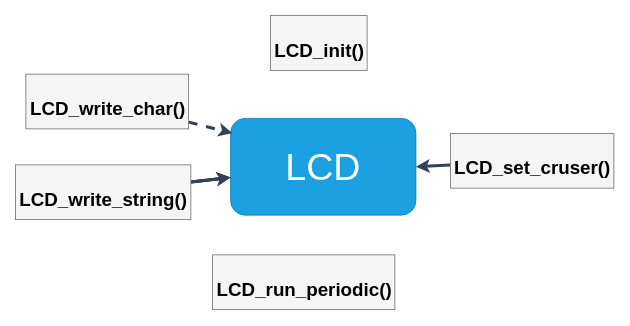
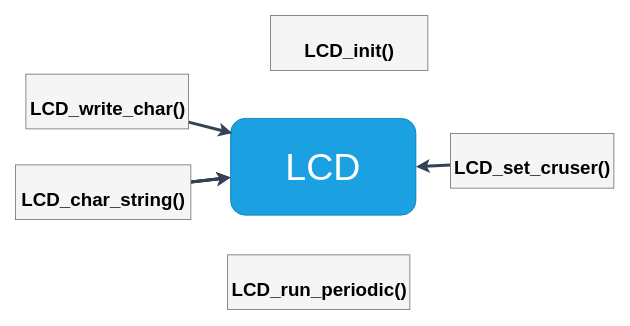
  <mxCell id="0" />
  <mxCell id="1" parent="0" />
  <mxCell id="2" value="&lt;font style=&quot;font-size: 50px&quot;&gt;LCD&lt;/font&gt;" style="rounded=1;whiteSpace=wrap;html=1;fillColor=#1ba1e2;fontColor=#ffffff;strokeColor=#006EAF;" vertex="1" parent="1"><mxGeometry x="307" y="157" width="247" height="129" as="geometry" /></mxCell>
- <mxCell id="3" value="&lt;font style=&quot;font-size: 25px&quot; color=&quot;#000000&quot;&gt;&lt;b&gt;&lt;font style=&quot;font-size: 25px&quot;&gt;LCD_init&lt;/font&gt;()&lt;/b&gt;&lt;/font&gt;" style="text;html=1;align=center;verticalAlign=middle;resizable=0;points=[];autosize=1;strokeColor=#666666;fillColor=#f5f5f5;fontSize=50;fontColor=#333333;" vertex="1" parent="1"><mxGeometry x="360" y="20" width="129" height="73" as="geometry" /></mxCell>
- <mxCell id="4" style="edgeStyle=none;rounded=0;html=1;entryX=0.009;entryY=0.153;entryDx=0;entryDy=0;entryPerimeter=0;fontSize=25;fontColor=#000000;strokeWidth=4;fillColor=#647687;strokeColor=#314354;dashed=1;" edge="1" parent="1" source="5" target="2"><mxGeometry relative="1" as="geometry" /></mxCell>
+ <mxCell id="3" value="&lt;font style=&quot;font-size: 25px&quot; color=&quot;#000000&quot;&gt;&lt;b&gt;&lt;font style=&quot;font-size: 25px&quot;&gt;LCD_init&lt;/font&gt;()&lt;/b&gt;&lt;/font&gt;" style="text;html=1;align=center;verticalAlign=middle;resizable=0;points=[];autosize=1;strokeColor=#666666;fillColor=#f5f5f5;fontSize=50;fontColor=#333333;" vertex="1" parent="1"><mxGeometry x="360" y="20" width="210" height="73" as="geometry" /></mxCell>
+ <mxCell id="4" style="edgeStyle=none;rounded=0;html=1;entryX=0.009;entryY=0.153;entryDx=0;entryDy=0;entryPerimeter=0;fontSize=25;fontColor=#000000;strokeWidth=4;fillColor=#647687;strokeColor=#314354;" edge="1" parent="1" source="5" target="2"><mxGeometry relative="1" as="geometry" /></mxCell>
  <mxCell id="5" value="&lt;font color=&quot;#000000&quot;&gt;&lt;span style=&quot;font-size: 25px&quot;&gt;&lt;b&gt;LCD_write_char()&lt;/b&gt;&lt;/span&gt;&lt;/font&gt;" style="text;html=1;align=center;verticalAlign=middle;resizable=0;points=[];autosize=1;strokeColor=#666666;fillColor=#f5f5f5;fontSize=50;fontColor=#333333;" vertex="1" parent="1"><mxGeometry x="34" y="98" width="217" height="73" as="geometry" /></mxCell>
  <mxCell id="6" style="edgeStyle=none;rounded=0;html=1;fontSize=25;fontColor=#000000;strokeWidth=4;" edge="1" parent="1" source="8" target="2"><mxGeometry relative="1" as="geometry" /></mxCell>
  <mxCell id="7" value="" style="edgeStyle=none;rounded=0;html=1;fontSize=25;fontColor=#000000;strokeWidth=4;fillColor=#647687;strokeColor=#314354;" edge="1" parent="1" source="8" target="2"><mxGeometry relative="1" as="geometry" /></mxCell>
- <mxCell id="8" value="&lt;font color=&quot;#000000&quot;&gt;&lt;span style=&quot;font-size: 25px&quot;&gt;&lt;b&gt;LCD_write_string()&lt;/b&gt;&lt;/span&gt;&lt;/font&gt;" style="text;html=1;align=center;verticalAlign=middle;resizable=0;points=[];autosize=1;strokeColor=#666666;fillColor=#f5f5f5;fontSize=50;fontColor=#333333;" vertex="1" parent="1"><mxGeometry x="20" y="219" width="234" height="73" as="geometry" /></mxCell>
+ <mxCell id="8" value="&lt;font color=&quot;#000000&quot;&gt;&lt;span style=&quot;font-size: 25px&quot;&gt;&lt;b&gt;LCD_char_string()&lt;/b&gt;&lt;/span&gt;&lt;/font&gt;" style="text;html=1;align=center;verticalAlign=middle;resizable=0;points=[];autosize=1;strokeColor=#666666;fillColor=#f5f5f5;fontSize=50;fontColor=#333333;" vertex="1" parent="1"><mxGeometry x="20" y="219" width="234" height="73" as="geometry" /></mxCell>
  <mxCell id="9" style="edgeStyle=none;rounded=0;html=1;entryX=1;entryY=0.5;entryDx=0;entryDy=0;fontSize=25;fontColor=#000000;strokeWidth=4;fillColor=#647687;strokeColor=#314354;" edge="1" parent="1" source="10" target="2"><mxGeometry relative="1" as="geometry" /></mxCell>
  <mxCell id="10" value="&lt;font color=&quot;#000000&quot;&gt;&lt;span style=&quot;font-size: 25px&quot;&gt;&lt;b&gt;LCD_set_cruser()&lt;/b&gt;&lt;/span&gt;&lt;/font&gt;" style="text;html=1;align=center;verticalAlign=middle;resizable=0;points=[];autosize=1;strokeColor=#666666;fillColor=#f5f5f5;fontSize=50;fontColor=#333333;" vertex="1" parent="1"><mxGeometry x="600" y="177" width="218" height="73" as="geometry" /></mxCell>
- <mxCell id="11" value="&lt;font color=&quot;#000000&quot;&gt;&lt;span style=&quot;font-size: 25px&quot;&gt;&lt;b&gt;LCD_run_periodic()&lt;/b&gt;&lt;/span&gt;&lt;/font&gt;" style="text;html=1;align=center;verticalAlign=middle;resizable=0;points=[];autosize=1;fontSize=50;strokeColor=#666666;fillColor=#f5f5f5;fontColor=#333333;" vertex="1" parent="1"><mxGeometry x="283" y="339" width="243" height="73" as="geometry" /></mxCell>
+ <mxCell id="11" value="&lt;font color=&quot;#000000&quot;&gt;&lt;span style=&quot;font-size: 25px&quot;&gt;&lt;b&gt;LCD_run_periodic()&lt;/b&gt;&lt;/span&gt;&lt;/font&gt;" style="text;html=1;align=center;verticalAlign=middle;resizable=0;points=[];autosize=1;fontSize=50;strokeColor=#666666;fillColor=#f5f5f5;fontColor=#333333;" vertex="1" parent="1"><mxGeometry x="303" y="339" width="243" height="73" as="geometry" /></mxCell>
